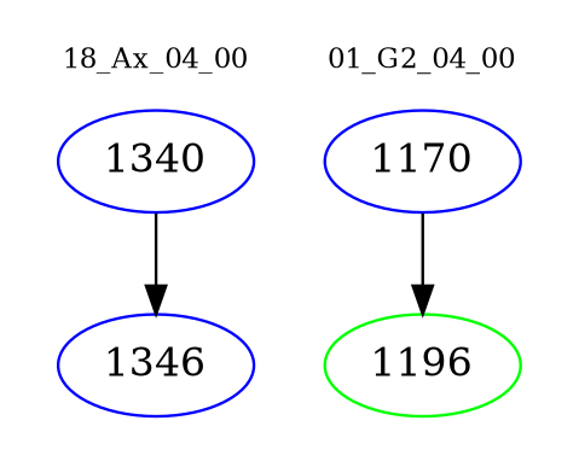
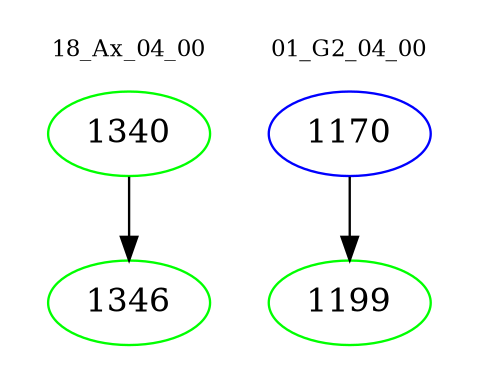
  digraph {
    node [color=blue]
    edge [color=black]
-   n1 [label=1340]
-   n2 [label=1346]
+   n1 [color=green label=1340]
+   n2 [color=green label=1346]
    n3 [label=1170]
-   n4 [color=green label=1196]
+   n4 [color=green label=1199]
    subgraph cluster_1 {
      color=white
      fontsize=10
      label="18_Ax_04_00"
      n1
      n2
    }
    subgraph cluster_2 {
      color=white
      fontsize=10
      label="01_G2_04_00"
      n3
      n4
    }
    n1 -> n2
    n3 -> n4
  }
